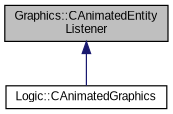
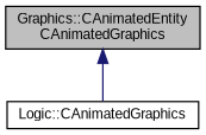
  digraph {
    fontname="Liberation Sans"
    node [color=black fontname="Liberation Sans" fontsize=10 shape=record style=filled]
-   n1 [fillcolor=grey75 fontcolor=black height=0.2 label="Graphics::CAnimatedEntity\lListener" width=0.4]
+   n1 [fillcolor=grey75 fontcolor=black height=0.2 label="Graphics::CAnimatedEntity\lCAnimatedGraphics" width=0.4]
    n2 [fillcolor=white height=0.2 label="Logic::CAnimatedGraphics" width=0.4]
    n1 -> n2 [color=midnightblue dir=back fontname="Liberation Sans" fontsize=10 labelfontname=FreeSans labelfontsize=10 style=solid]
  }
